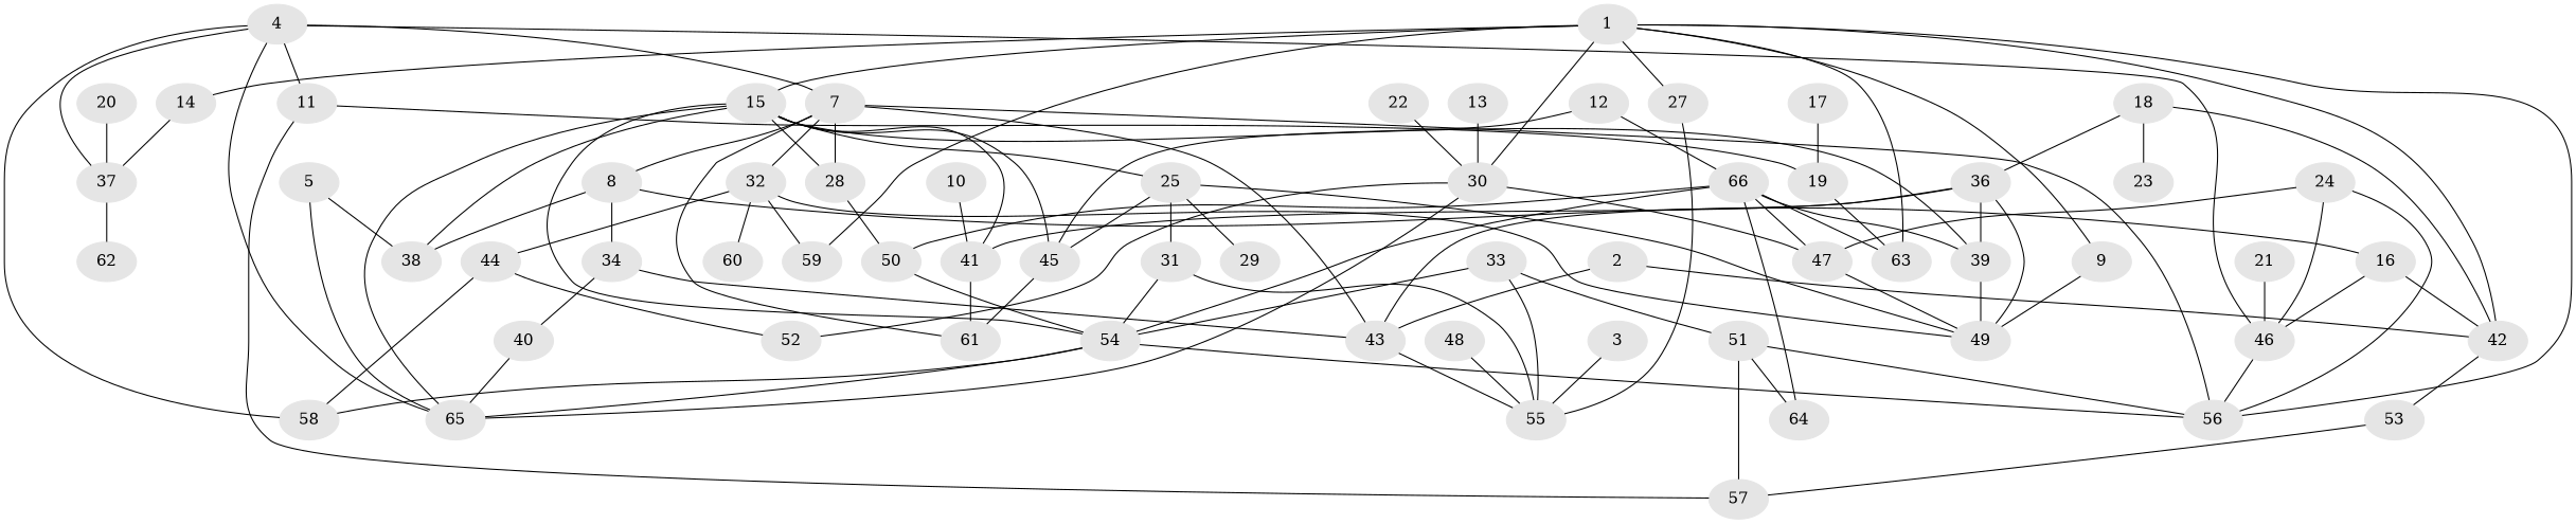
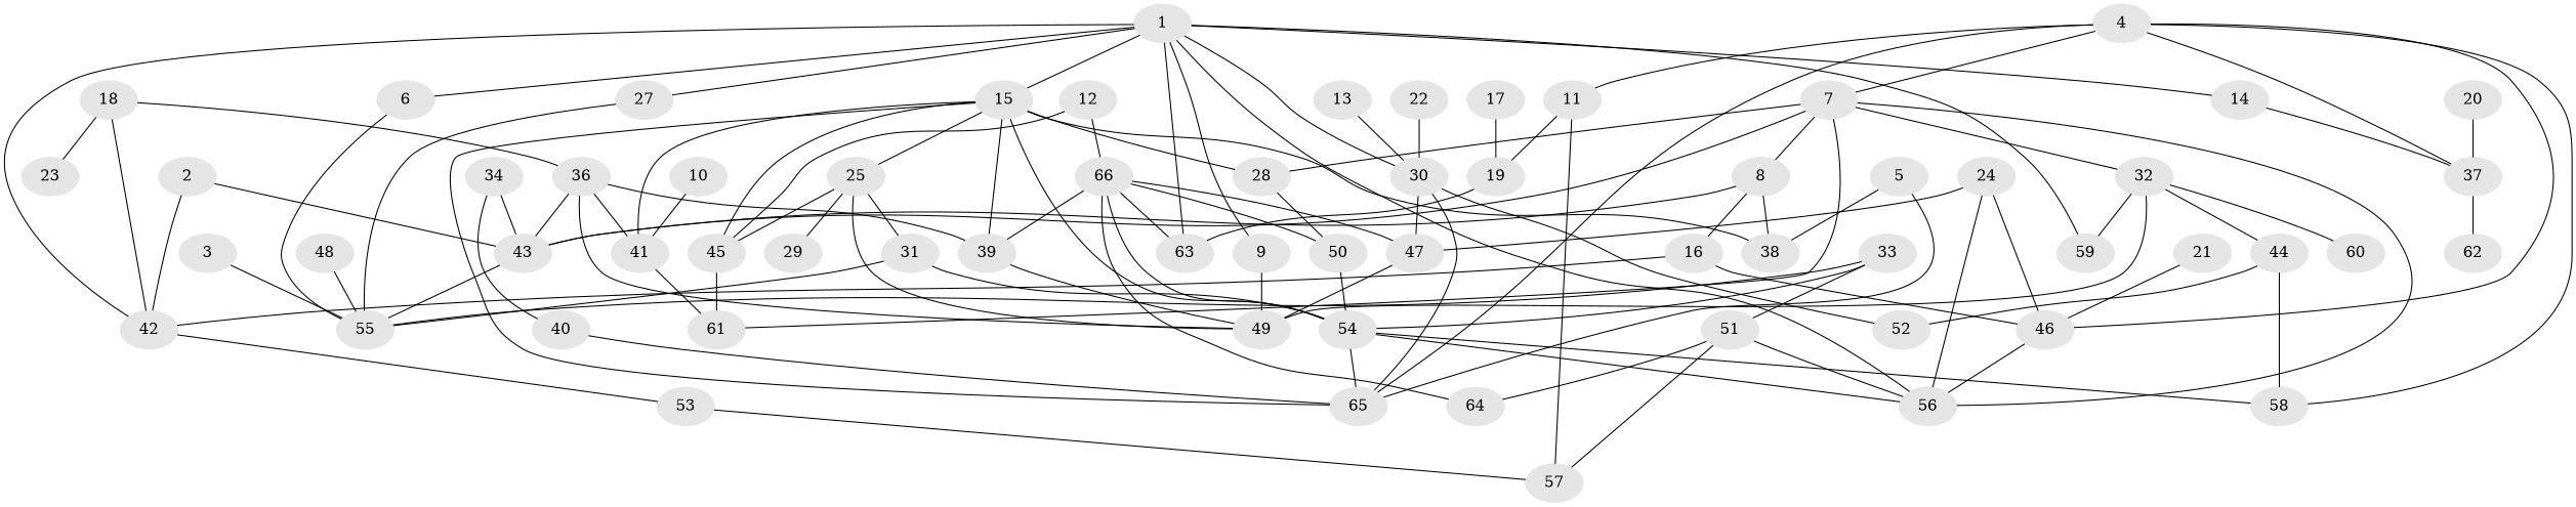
  graph {
    node [color=gray90 style=filled]
    edge [weight=1.0]
    1
+   6
    9
    14
    15
    27
    30
    42
    56
    59
    63
    55
    49
    37
    65
    38
    28
    41
    45
    25
    39
    54
    47
    52
    53
    2
    43
    3
    4
    7
    11
    46
    58
    8
    32
    61
    19
    57
    62
    5
    16
    50
    44
    60
    10
    n46 [label=66]
    12
    64
    13
    29
    31
    17
    18
    23
    36
    20
    21
    22
    24
    33
    51
    34
    40
    48
+   1 -- 6
    1 -- 9
    1 -- 14
    1 -- 15 [weight=2.0]
    1 -- 27
    1 -- 30
    1 -- 42
    1 -- 56
    1 -- 59
    1 -- 63
+   6 -- 55
    9 -- 49 [weight=2.0]
    14 -- 37
    15 -- 65
    15 -- 38
    15 -- 28
    15 -- 41
    15 -- 45
    15 -- 25
    15 -- 39
    15 -- 54
    27 -- 55
    30 -- 65
    30 -- 47 [weight=2.0]
    30 -- 52
    42 -- 53
    37 -- 62
    28 -- 50
    41 -- 61
    45 -- 61
    25 -- 49
    25 -- 45
    25 -- 29
    25 -- 31
    39 -- 49
    54 -- 56
    54 -- 65
    54 -- 58
    47 -- 49
    53 -- 57
    2 -- 42
    2 -- 43
    43 -- 55
    3 -- 55
    4 -- 37
    4 -- 65
    4 -- 7
    4 -- 11
    4 -- 46
    4 -- 58
    7 -- 56
    7 -- 28
    7 -- 43
    7 -- 8
    7 -- 32
    7 -- 61
    11 -- 19
    11 -- 57
    46 -- 56
    8 -- 38
-   8 -- 34
+   8 -- 43
    8 -- 16
    32 -- 59
    32 -- 49
    32 -- 44
    32 -- 60
    19 -- 63
    5 -- 65
    5 -- 38
    16 -- 42
    16 -- 46
    50 -- 54
    44 -- 52
    44 -- 58
    10 -- 41
    n46 -- 63
    n46 -- 39
    n46 -- 54
    n46 -- 47
    n46 -- 50
    n46 -- 64
    12 -- 45
    12 -- n46
    13 -- 30
    31 -- 55
    31 -- 54
    17 -- 19
    18 -- 42
    18 -- 23
    18 -- 36
    36 -- 49
    36 -- 41
    36 -- 39
    36 -- 43
    20 -- 37
    21 -- 46
    22 -- 30
    24 -- 56
    24 -- 47
    24 -- 46
    33 -- 55
    33 -- 54
    33 -- 51
    51 -- 56
    51 -- 57
    51 -- 64
    34 -- 43
    34 -- 40
    40 -- 65
    48 -- 55
  }
